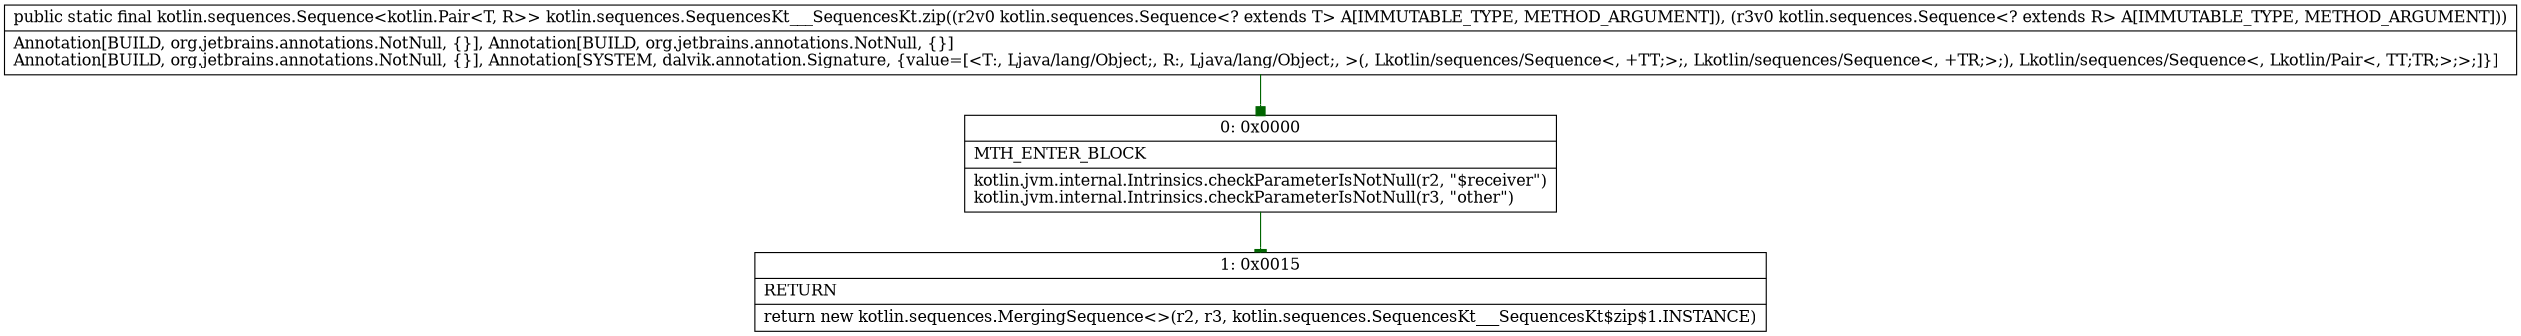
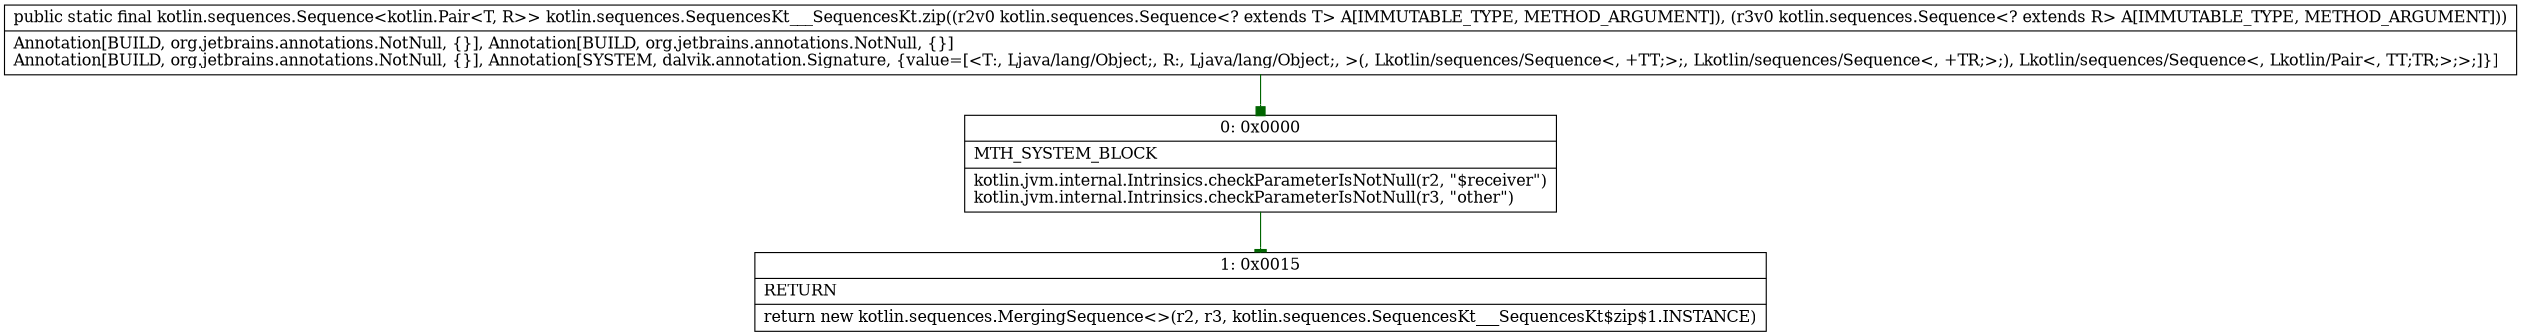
  digraph {
    node [shape=record]
    edge [color=darkgreen]
-   n1 [label="{0\:\ 0x0000|MTH_ENTER_BLOCK\l|kotlin.jvm.internal.Intrinsics.checkParameterIsNotNull(r2, \"$receiver\")\lkotlin.jvm.internal.Intrinsics.checkParameterIsNotNull(r3, \"other\")\l}"]
+   n1 [label="{0\:\ 0x0000|MTH_SYSTEM_BLOCK\l|kotlin.jvm.internal.Intrinsics.checkParameterIsNotNull(r2, \"$receiver\")\lkotlin.jvm.internal.Intrinsics.checkParameterIsNotNull(r3, \"other\")\l}"]
    n2 [label="{1\:\ 0x0015|RETURN\l|return new kotlin.sequences.MergingSequence\<\>(r2, r3, kotlin.sequences.SequencesKt___SequencesKt$zip$1.INSTANCE)\l}"]
    n3 [label="{public static final kotlin.sequences.Sequence\<kotlin.Pair\<T, R\>\> kotlin.sequences.SequencesKt___SequencesKt.zip((r2v0 kotlin.sequences.Sequence\<? extends T\> A[IMMUTABLE_TYPE, METHOD_ARGUMENT]), (r3v0 kotlin.sequences.Sequence\<? extends R\> A[IMMUTABLE_TYPE, METHOD_ARGUMENT]))  | Annotation[BUILD, org.jetbrains.annotations.NotNull, \{\}], Annotation[BUILD, org.jetbrains.annotations.NotNull, \{\}]\lAnnotation[BUILD, org.jetbrains.annotations.NotNull, \{\}], Annotation[SYSTEM, dalvik.annotation.Signature, \{value=[\<T:, Ljava\/lang\/Object;, R:, Ljava\/lang\/Object;, \>(, Lkotlin\/sequences\/Sequence\<, +TT;\>;, Lkotlin\/sequences\/Sequence\<, +TR;\>;), Lkotlin\/sequences\/Sequence\<, Lkotlin\/Pair\<, TT;TR;\>;\>;]\}]\l}"]
    n1 -> n2 [arrowhead=tee]
    n3 -> n1 [arrowhead=box]
  }
